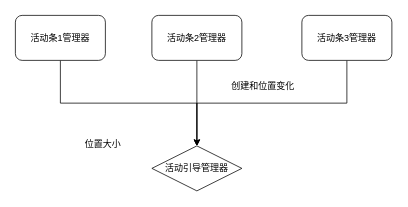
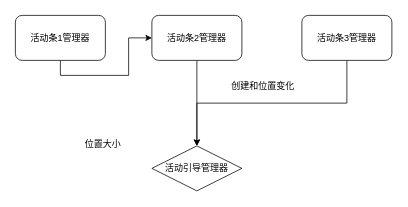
  <mxCell id="0" />
  <mxCell id="1" parent="0" />
- <mxCell id="2" style="edgeStyle=orthogonalEdgeStyle;rounded=0;orthogonalLoop=1;jettySize=auto;html=1;exitX=0.5;exitY=1;exitDx=0;exitDy=0;" edge="1" parent="1" source="3" target="8"><mxGeometry relative="1" as="geometry" /></mxCell>
+ <mxCell id="2" style="edgeStyle=orthogonalEdgeStyle;rounded=0;orthogonalLoop=1;jettySize=auto;html=1;exitX=0.5;exitY=1;exitDx=0;exitDy=0;" edge="1" parent="1" source="3" target="7"><mxGeometry relative="1" as="geometry" /></mxCell>
  <mxCell id="3" value="活动条1管理器" style="rounded=1;whiteSpace=wrap;html=1;" vertex="1" parent="1"><mxGeometry x="20" y="20" width="120" height="60" as="geometry" /></mxCell>
  <mxCell id="4" style="edgeStyle=orthogonalEdgeStyle;rounded=0;orthogonalLoop=1;jettySize=auto;html=1;exitX=0.5;exitY=1;exitDx=0;exitDy=0;" edge="1" parent="1" source="5" target="8"><mxGeometry relative="1" as="geometry" /></mxCell>
  <mxCell id="5" value="活动条3管理器" style="rounded=1;whiteSpace=wrap;html=1;" vertex="1" parent="1"><mxGeometry x="402" y="20" width="120" height="60" as="geometry" /></mxCell>
  <mxCell id="6" style="edgeStyle=orthogonalEdgeStyle;rounded=0;orthogonalLoop=1;jettySize=auto;html=1;exitX=0.5;exitY=1;exitDx=0;exitDy=0;" edge="1" parent="1" source="7" target="8"><mxGeometry relative="1" as="geometry" /></mxCell>
  <mxCell id="7" value="活动条2管理器" style="rounded=1;whiteSpace=wrap;html=1;" vertex="1" parent="1"><mxGeometry x="202" y="20" width="120" height="60" as="geometry" /></mxCell>
  <mxCell id="8" value="活动引导管理器" style="rhombus;whiteSpace=wrap;html=1;" vertex="1" parent="1"><mxGeometry x="202" y="194" width="120" height="60" as="geometry" /></mxCell>
  <mxCell id="9" value="位置大小" style="text;html=1;strokeColor=none;fillColor=none;align=center;verticalAlign=middle;whiteSpace=wrap;rounded=0;" vertex="1" parent="1"><mxGeometry x="107" y="177" width="60" height="30" as="geometry" /></mxCell>
  <mxCell id="10" value="创建和位置变化" style="text;html=1;strokeColor=none;fillColor=none;align=center;verticalAlign=middle;whiteSpace=wrap;rounded=0;" vertex="1" parent="1"><mxGeometry x="294" y="100" width="113" height="30" as="geometry" /></mxCell>
